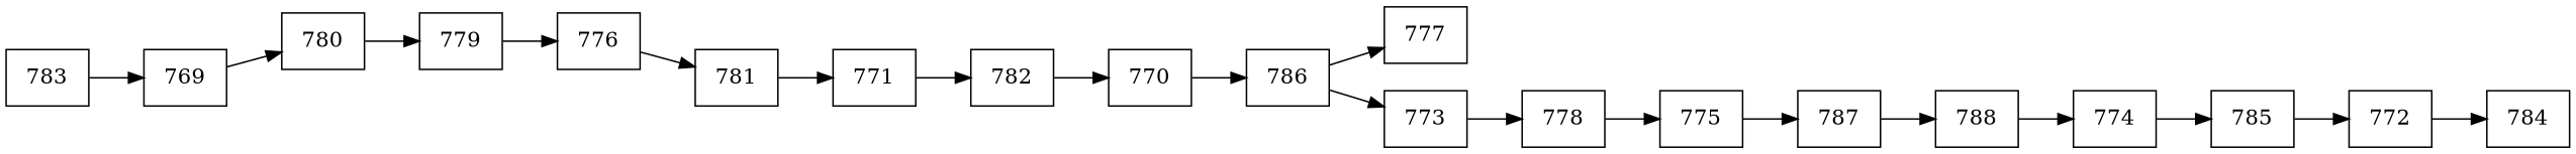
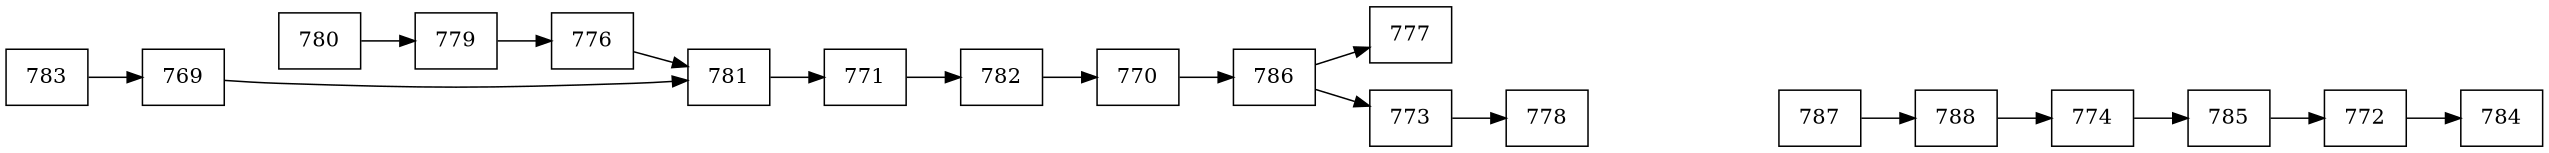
  digraph {
    rankdir=LR
    node [shape=record]
    n1 [label="{783}"]
    n2 [label="{769}"]
    n3 [label="{780}"]
    n4 [label="{779}"]
    n5 [label="{776}"]
    n6 [label="{781}"]
    n7 [label="{771}"]
    n8 [label="{782}"]
    n9 [label="{770}"]
    n10 [label="{786}"]
    n11 [label="{777}"]
    n12 [label="{773}"]
    n13 [label="{778}"]
-   n14 [label="{775}"]
    n15 [label="{787}"]
    n16 [label="{788}"]
    n17 [label="{774}"]
    n18 [label="{785}"]
    n19 [label="{772}"]
    n20 [label="{784}"]
    n1 -> n2
-   n2 -> n3
+   n2 -> n6
    n3 -> n4
    n4 -> n5
    n5 -> n6
    n6 -> n7
    n7 -> n8
    n8 -> n9
    n9 -> n10
    n10 -> n11
    n10 -> n12
    n12 -> n13
-   n13 -> n14
-   n14 -> n15
    n15 -> n16
    n16 -> n17
    n17 -> n18
    n18 -> n19
    n19 -> n20
  }
